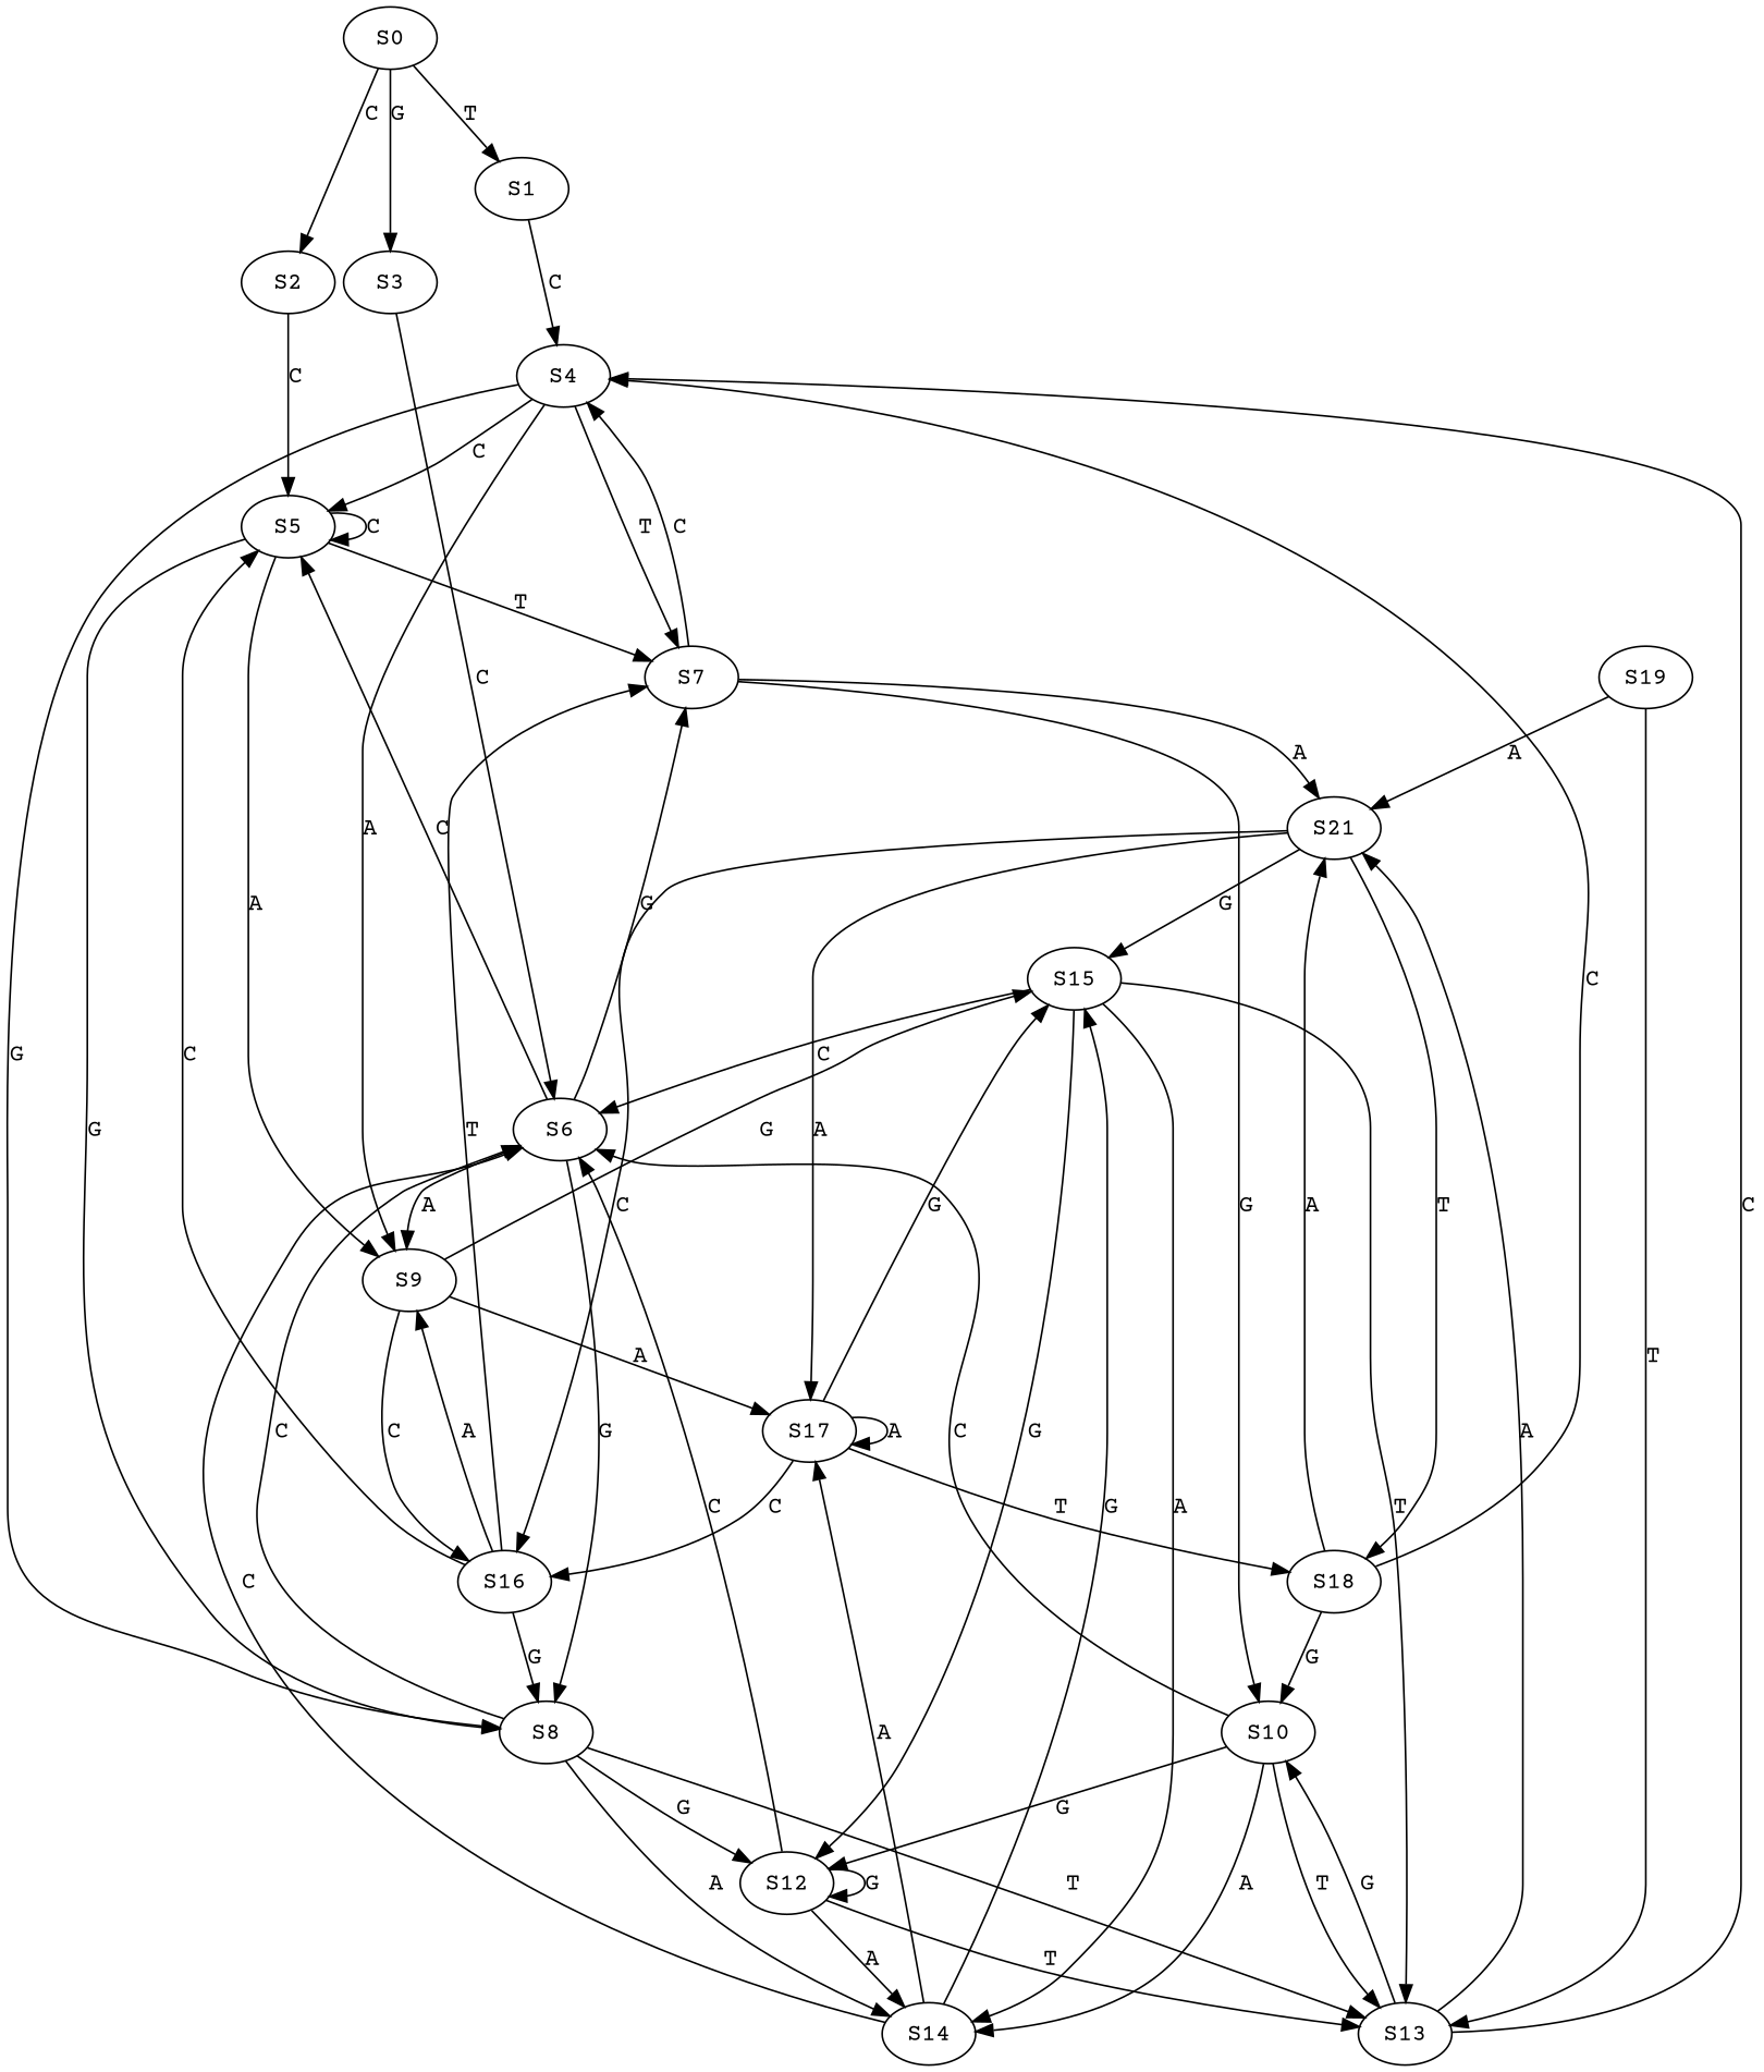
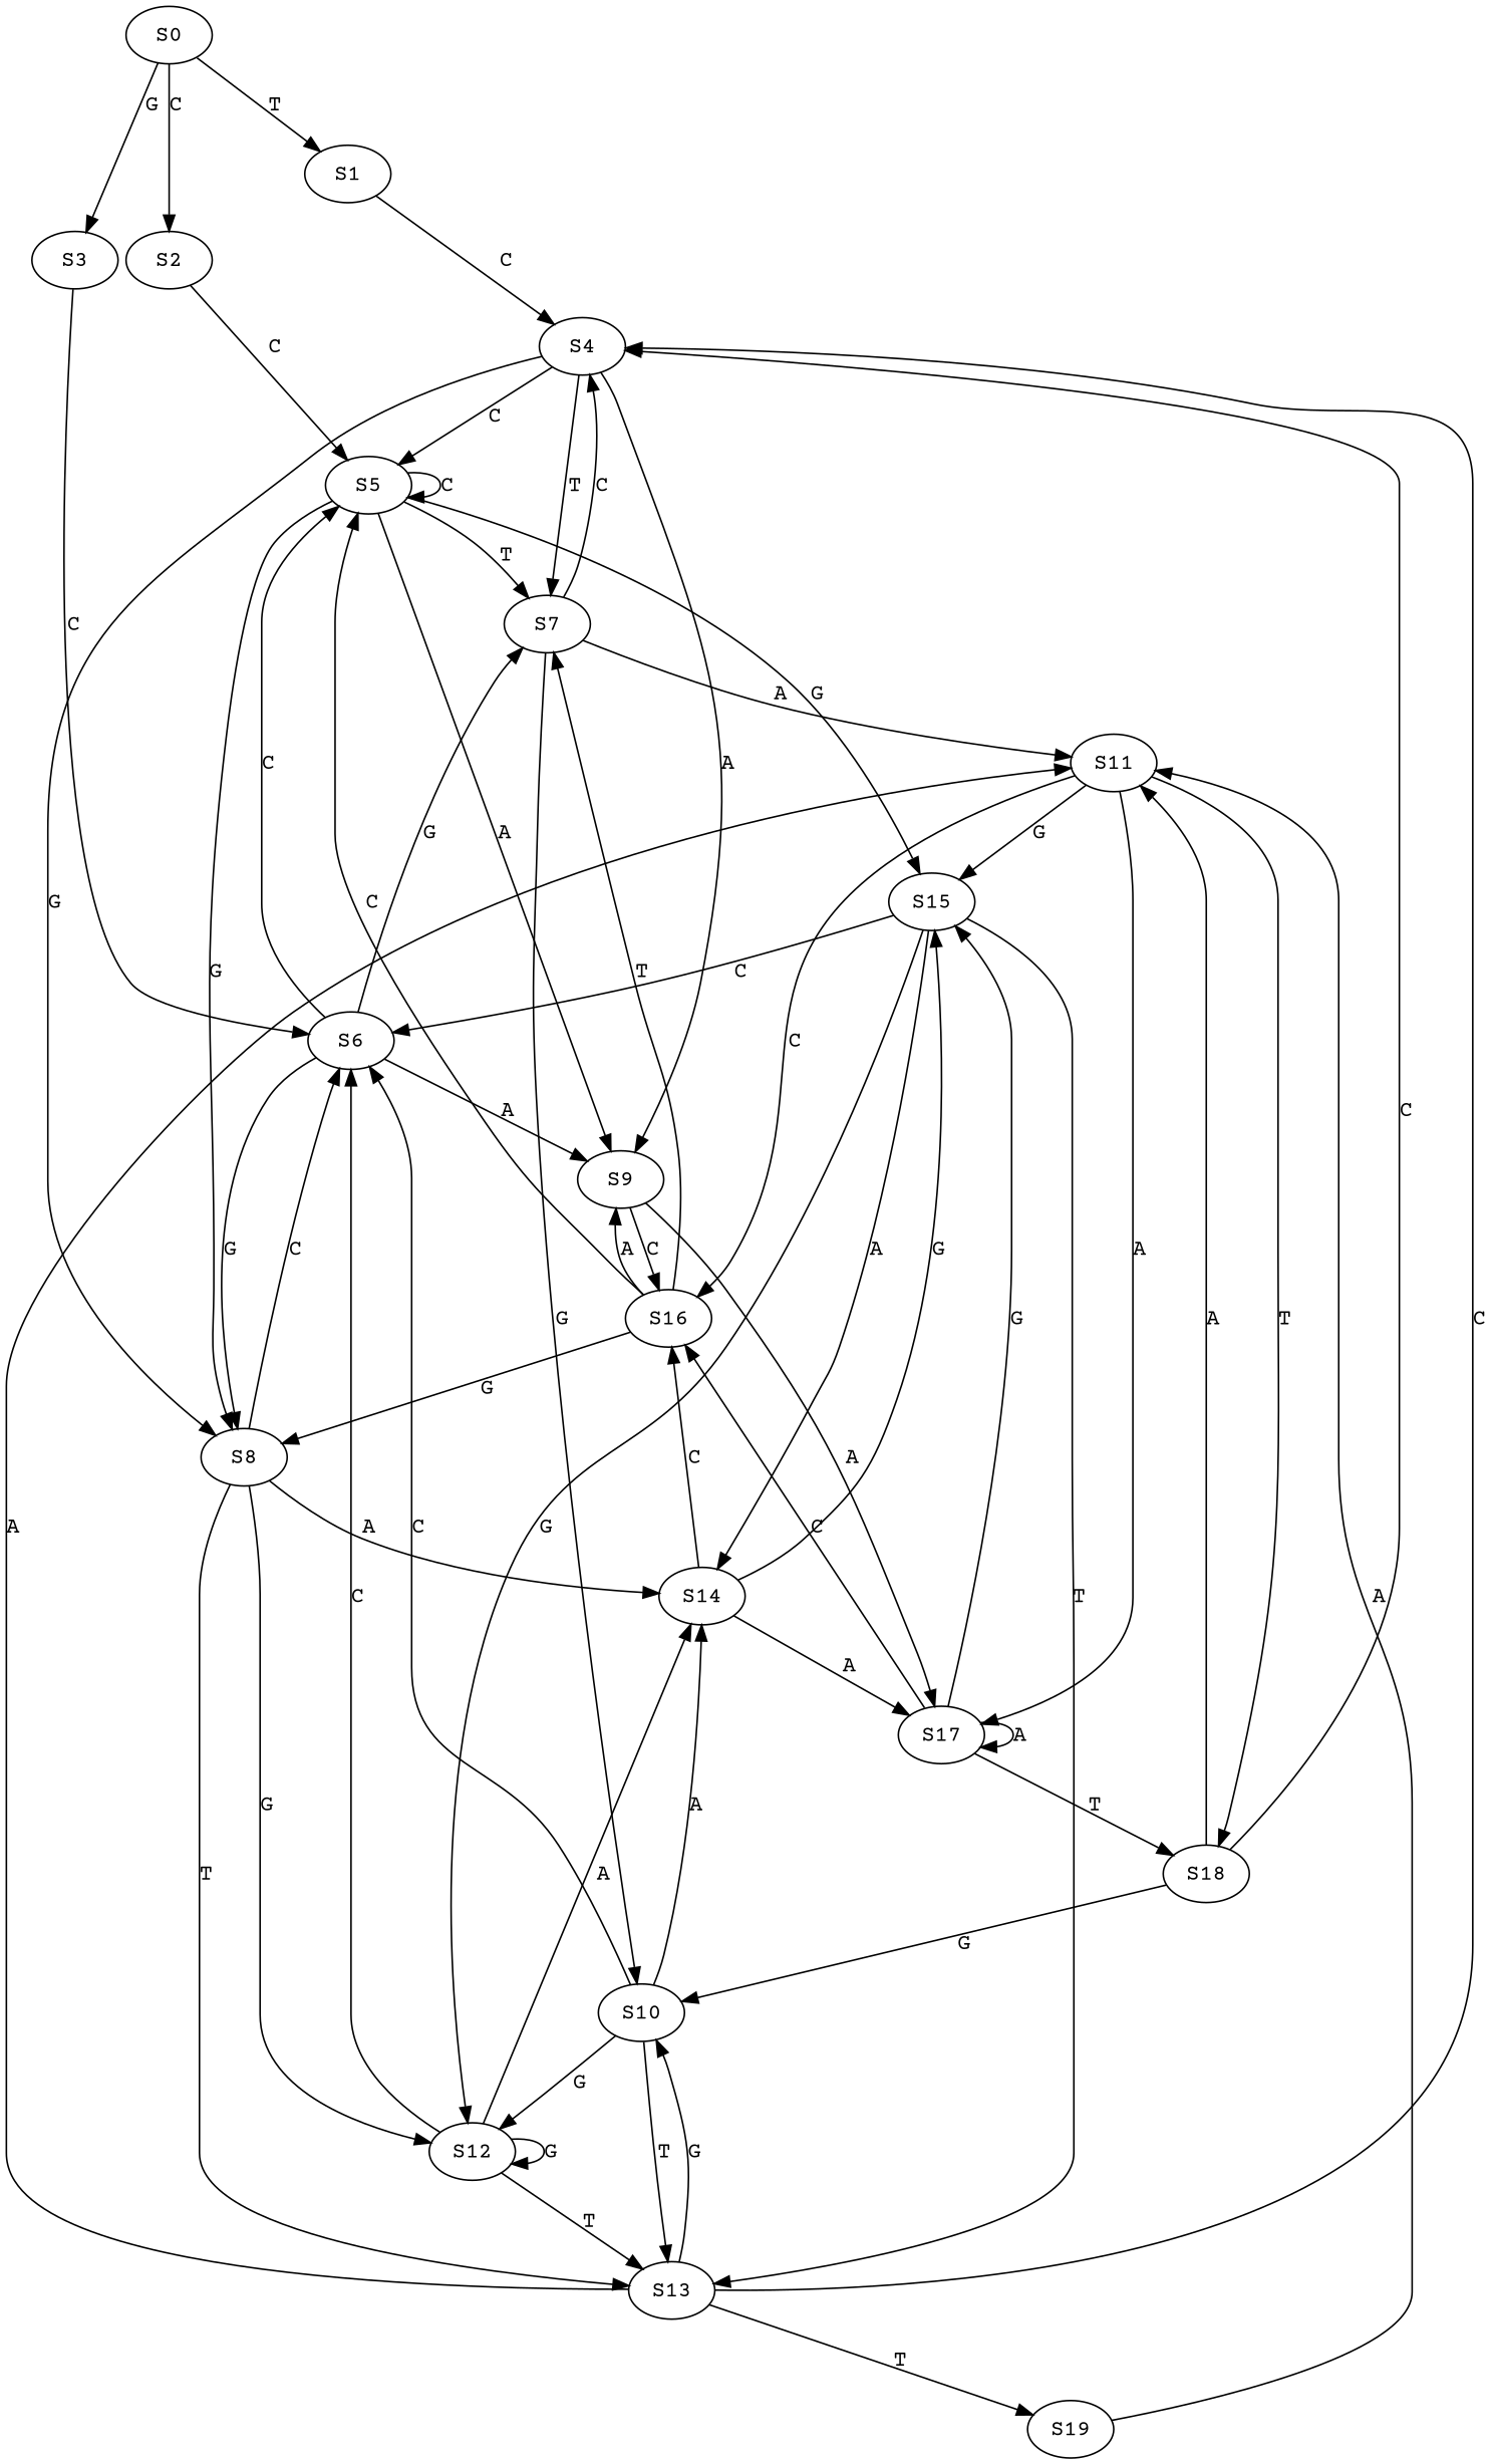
  strict digraph {
    fontname="Courier Prime"
    node [fontname="Courier Prime"]
    edge [fontname="Courier Prime"]
    S0
    S1
    S2
    S3
    S4
    S5
    S6
    S7
    S8
    S9
    S10
-   S11 [label=S21]
+   S11
    S12
    S13
    S14
    S15
    S16
    S17
    S18
    S19
    S0 -> S1 [label=T]
    S0 -> S2 [label=C]
    S0 -> S3 [label=G]
    S1 -> S4 [label=C]
    S2 -> S5 [label=C]
    S3 -> S6 [label=C]
    S4 -> S5 [label=C]
    S4 -> S7 [label=T]
    S4 -> S8 [label=G]
    S4 -> S9 [label=A]
    S5 -> S5 [label=C]
    S5 -> S7 [label=T]
    S5 -> S8 [label=G]
    S5 -> S9 [label=A]
    S6 -> S5 [label=C]
    S6 -> S7 [label=G]
    S6 -> S8 [label=G]
    S6 -> S9 [label=A]
    S7 -> S4 [label=C]
    S7 -> S10 [label=G]
    S7 -> S11 [label=A]
    S8 -> S6 [label=C]
    S8 -> S12 [label=G]
    S8 -> S13 [label=T]
    S8 -> S14 [label=A]
-   S9 -> S15 [label=G]
+   S5 -> S15 [label=G]
    S9 -> S16 [label=C]
    S9 -> S17 [label=A]
    S10 -> S6 [label=C]
    S10 -> S12 [label=G]
    S10 -> S13 [label=T]
    S10 -> S14 [label=A]
    S11 -> S15 [label=G]
    S11 -> S16 [label=C]
    S11 -> S17 [label=A]
    S11 -> S18 [label=T]
    S12 -> S6 [label=C]
    S12 -> S12 [label=G]
    S12 -> S13 [label=T]
    S12 -> S14 [label=A]
    S13 -> S4 [label=C]
    S13 -> S10 [label=G]
    S13 -> S11 [label=A]
-   S19 -> S13 [label=T]
+   S13 -> S19 [label=T]
    S14 -> S15 [label=G]
-   S14 -> S6 [label=C]
+   S14 -> S16 [label=C]
    S14 -> S17 [label=A]
    S15 -> S6 [label=C]
    S15 -> S12 [label=G]
    S15 -> S13 [label=T]
    S15 -> S14 [label=A]
    S16 -> S5 [label=C]
    S16 -> S7 [label=T]
    S16 -> S8 [label=G]
    S16 -> S9 [label=A]
    S17 -> S15 [label=G]
    S17 -> S16 [label=C]
    S17 -> S17 [label=A]
    S17 -> S18 [label=T]
    S18 -> S4 [label=C]
    S18 -> S10 [label=G]
    S18 -> S11 [label=A]
    S19 -> S11 [label=A]
  }
